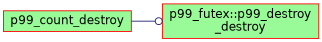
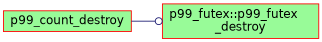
  digraph {
    rankdir=LR
    node [color=red fillcolor=palegreen fontname=Helvetica fontsize=14 shape=record style=filled]
    n1 [fontcolor=black height=0.2 label=p99_count_destroy width=0.4]
-   n2 [height=0.2 label="p99_futex::p99_destroy\l_destroy" width=0.4]
+   n2 [height=0.2 label="p99_futex::p99_futex\l_destroy" width=0.4]
    n1 -> n2 [color=midnightblue fontname=Helvetica fontsize=14 labelfontname=Helvetica labelfontsize=14 style=solid arrowhead=odot]
  }
